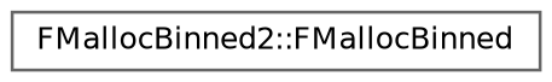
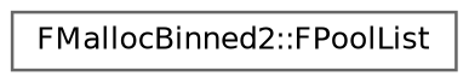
  digraph {
    rankdir=LR
-   n1 [color=grey40 fillcolor=white fontname=Helvetica fontsize=10 height=0.2 label="FMallocBinned2::FMallocBinned" shape=box style=filled width=0.4]
+   n1 [color=grey40 fillcolor=white fontname=Helvetica fontsize=10 height=0.2 label="FMallocBinned2::FPoolList" shape=box style=filled width=0.4]
  }
